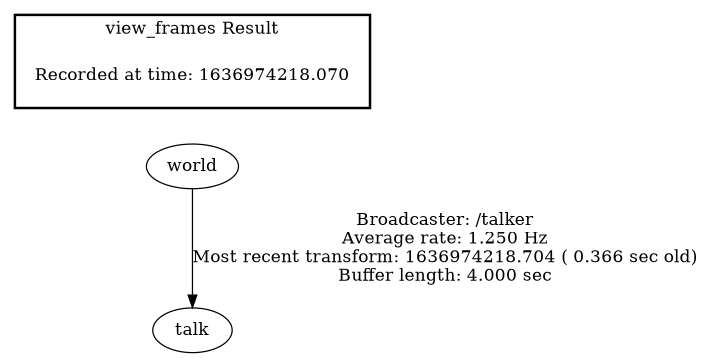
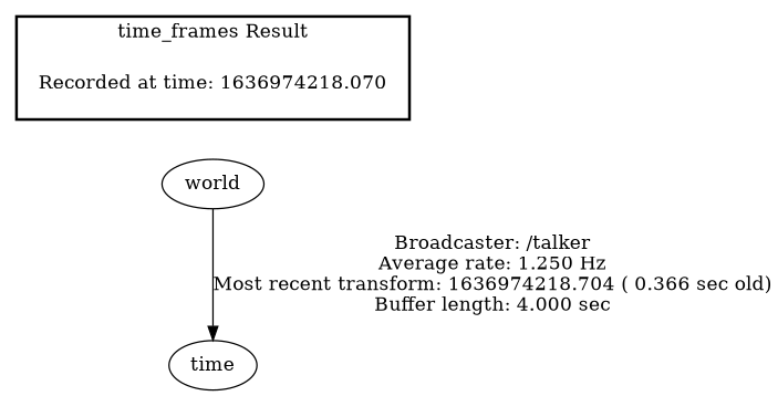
  digraph {
    n1 [label="Recorded at time: 1636974218.070" shape=plaintext]
    world
-   talk
+   talk [label=time]
    subgraph cluster_1 {
      color=black
-     label="view_frames Result"
+     label="time_frames Result"
      style=bold
      n1
    }
    n1 -> world [style=invis]
    world -> talk [label="Broadcaster: /talker\nAverage rate: 1.250 Hz\nMost recent transform: 1636974218.704 ( 0.366 sec old)\nBuffer length: 4.000 sec\n"]
  }
